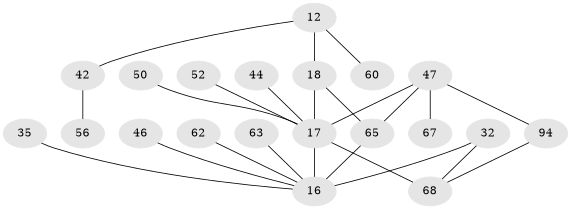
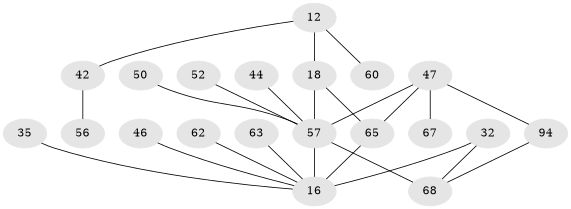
  graph {
    node [color=gray90 style=filled]
    12 [super="+11"]
    18 [super="+10+9"]
    42 [super="+20"]
    60
-   57 [super="+26+43+49+34" label=17]
+   57 [super="+26+43+49+34"]
    65 [super="+48+59+55+61"]
    56
    n8 [label=16 super="+14+24+58"]
    68 [super="+4+15+25+28+41+53"]
    32 [super="+31"]
    35 [super="+22"]
    44
    46
    47 [super="+40+37"]
    n15 [label=94 super="+30"]
    67
    50
    52
    62
    63
    12 -- 18 [weight=2]
    12 -- 42 [weight=2]
    12 -- 60 [weight=2]
    18 -- 57 [weight=5]
    18 -- 65 [weight=2]
    42 -- 56
    57 -- n8 [weight=4]
    57 -- 68 [weight=2]
    65 -- n8
    32 -- n8 [weight=2]
    32 -- 68
    35 -- n8
    44 -- 57
    46 -- n8 [weight=2]
    47 -- 57 [weight=3]
    47 -- 65
    47 -- n15
    47 -- 67
    n15 -- 68
    50 -- 57
    52 -- 57
    62 -- n8
    63 -- n8
  }
